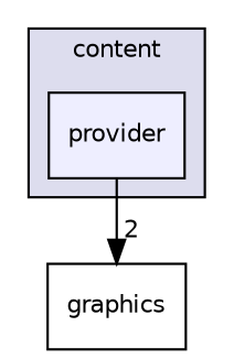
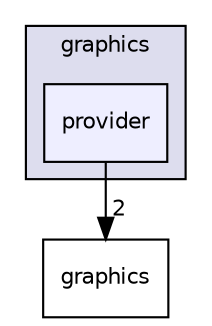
  digraph {
    compound=true
    node [fontname=Helvetica fontsize=10 shape=box]
    n1 [fillcolor="#eeeeff" label=provider pencolor=black style=filled]
    n2 [label=graphics]
    subgraph cluster_1 {
      bgcolor="#ddddee"
      fontname=Helvetica
      fontsize=10
-     label=content
+     label=graphics
      pencolor=black
      n1
    }
    n1 -> n2 [headlabel=2 labeldistance=1.5 labelfontname=Helvetica labelfontsize=10]
  }
